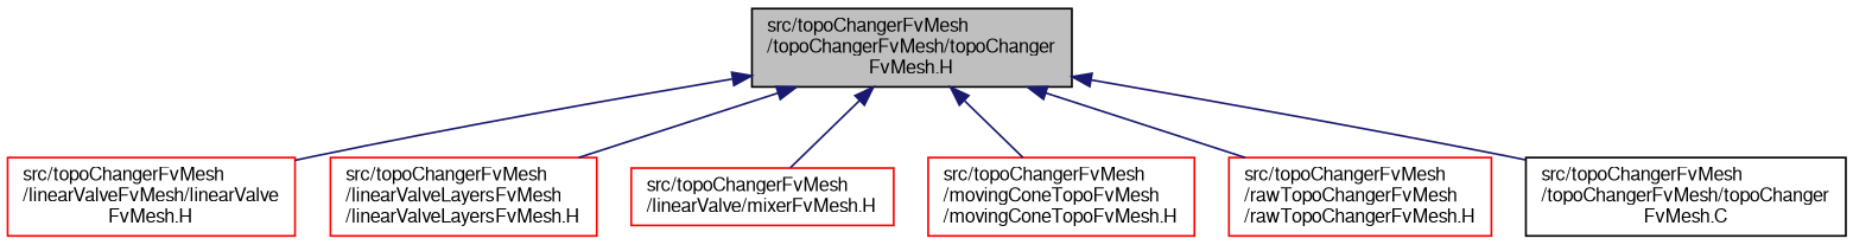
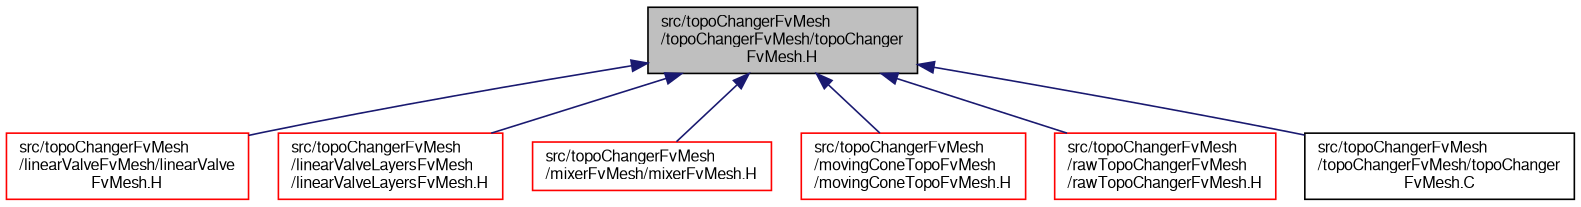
  digraph {
    node [color=red fontname=FreeSans fontsize=10 shape=record]
    edge [color=midnightblue dir=back fontname=FreeSans fontsize=10 labelfontname=FreeSans labelfontsize=10 style=solid]
    n1 [color=black fillcolor=grey75 fontcolor=black height=0.2 label="src/topoChangerFvMesh\l/topoChangerFvMesh/topoChanger\lFvMesh.H" style=filled width=0.4]
    n2 [height=0.2 label="src/topoChangerFvMesh\l/linearValveFvMesh/linearValve\lFvMesh.H" width=0.4]
    n3 [height=0.2 label="src/topoChangerFvMesh\l/linearValveLayersFvMesh\l/linearValveLayersFvMesh.H" width=0.4]
-   n4 [height=0.2 label="src/topoChangerFvMesh\l/linearValve/mixerFvMesh.H" width=0.4]
+   n4 [height=0.2 label="src/topoChangerFvMesh\l/mixerFvMesh/mixerFvMesh.H" width=0.4]
    n5 [height=0.2 label="src/topoChangerFvMesh\l/movingConeTopoFvMesh\l/movingConeTopoFvMesh.H" width=0.4]
    n6 [height=0.2 label="src/topoChangerFvMesh\l/rawTopoChangerFvMesh\l/rawTopoChangerFvMesh.H" width=0.4]
    n7 [color=black height=0.2 label="src/topoChangerFvMesh\l/topoChangerFvMesh/topoChanger\lFvMesh.C" width=0.4]
    n1 -> n2
    n1 -> n3
    n1 -> n4
    n1 -> n5
    n1 -> n6
    n1 -> n7
  }
